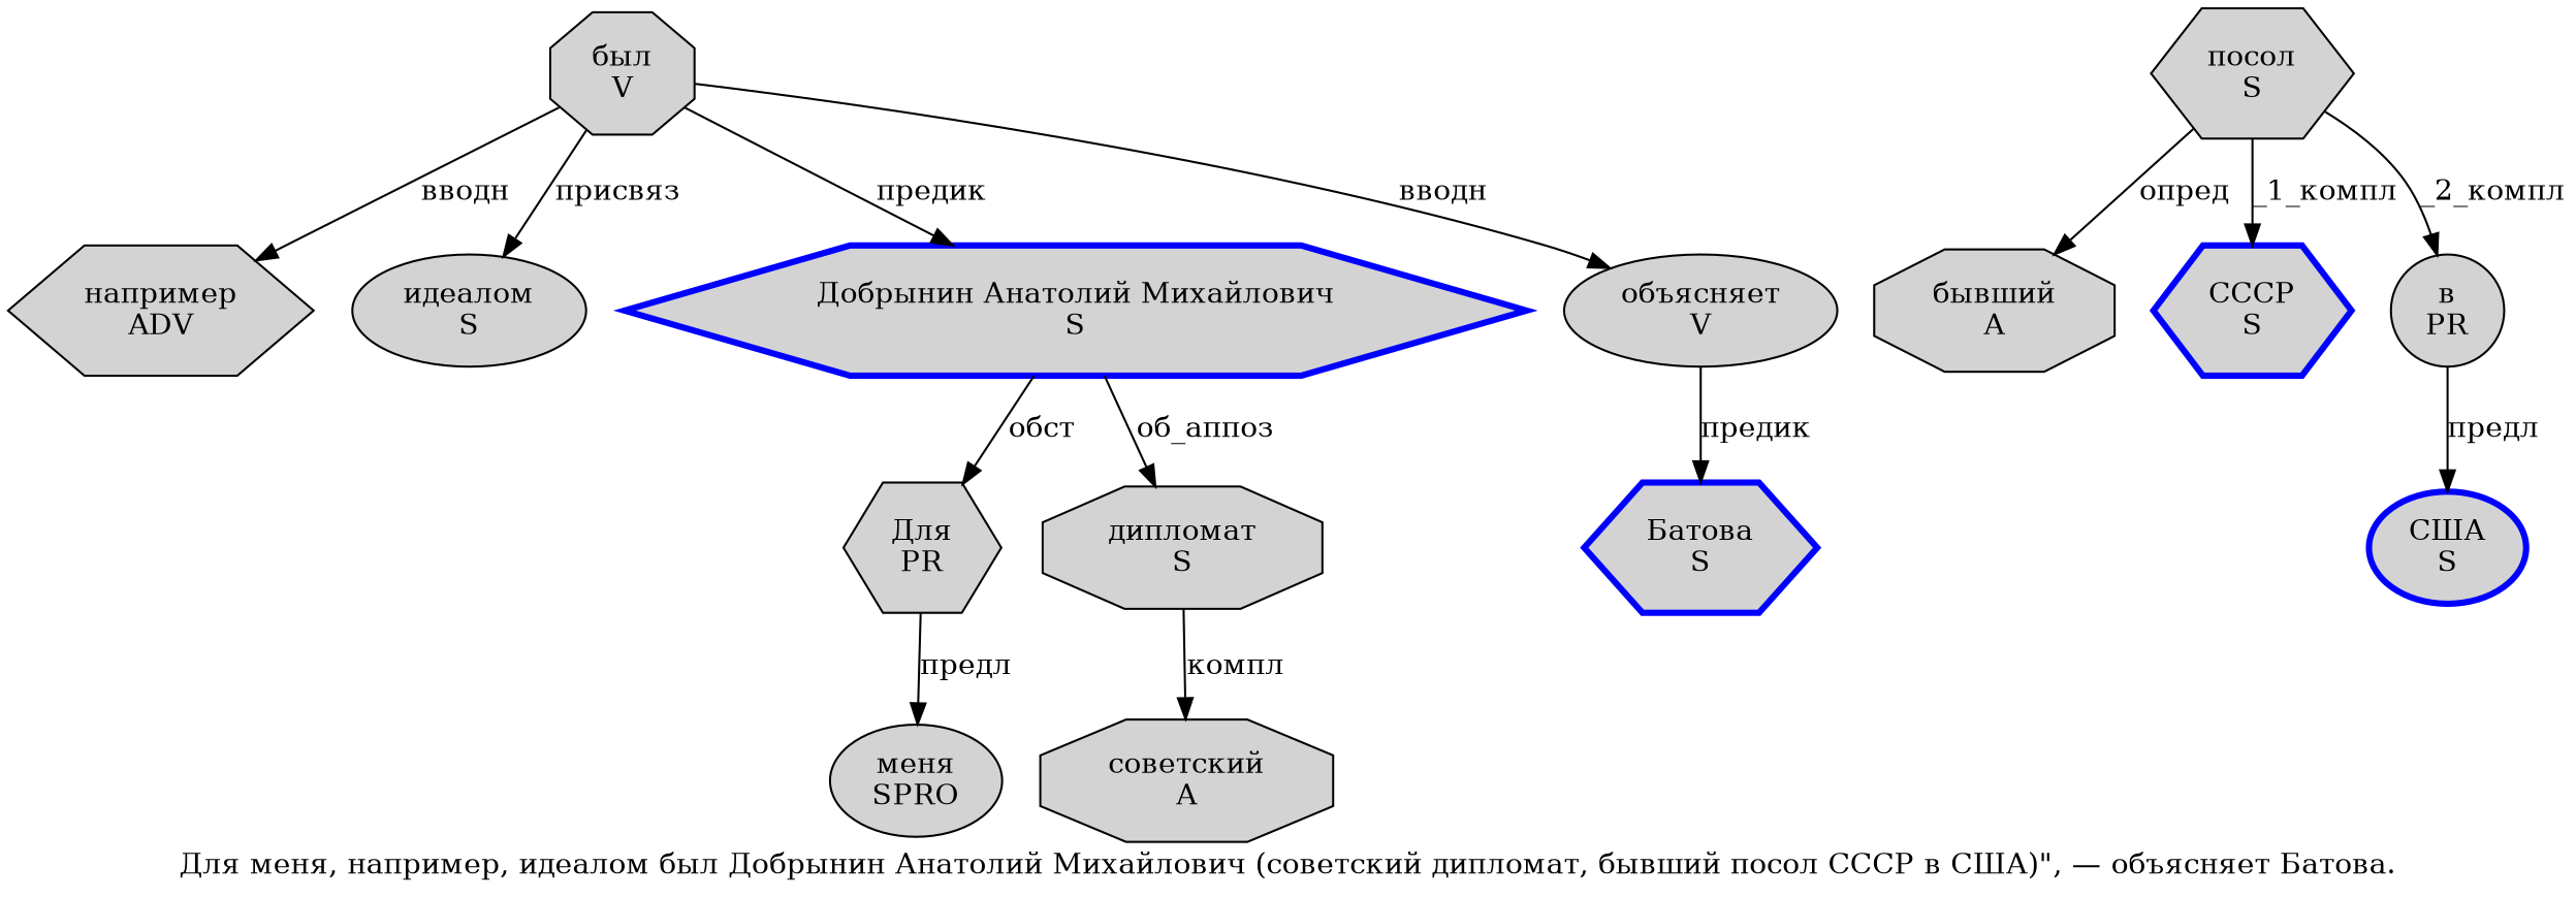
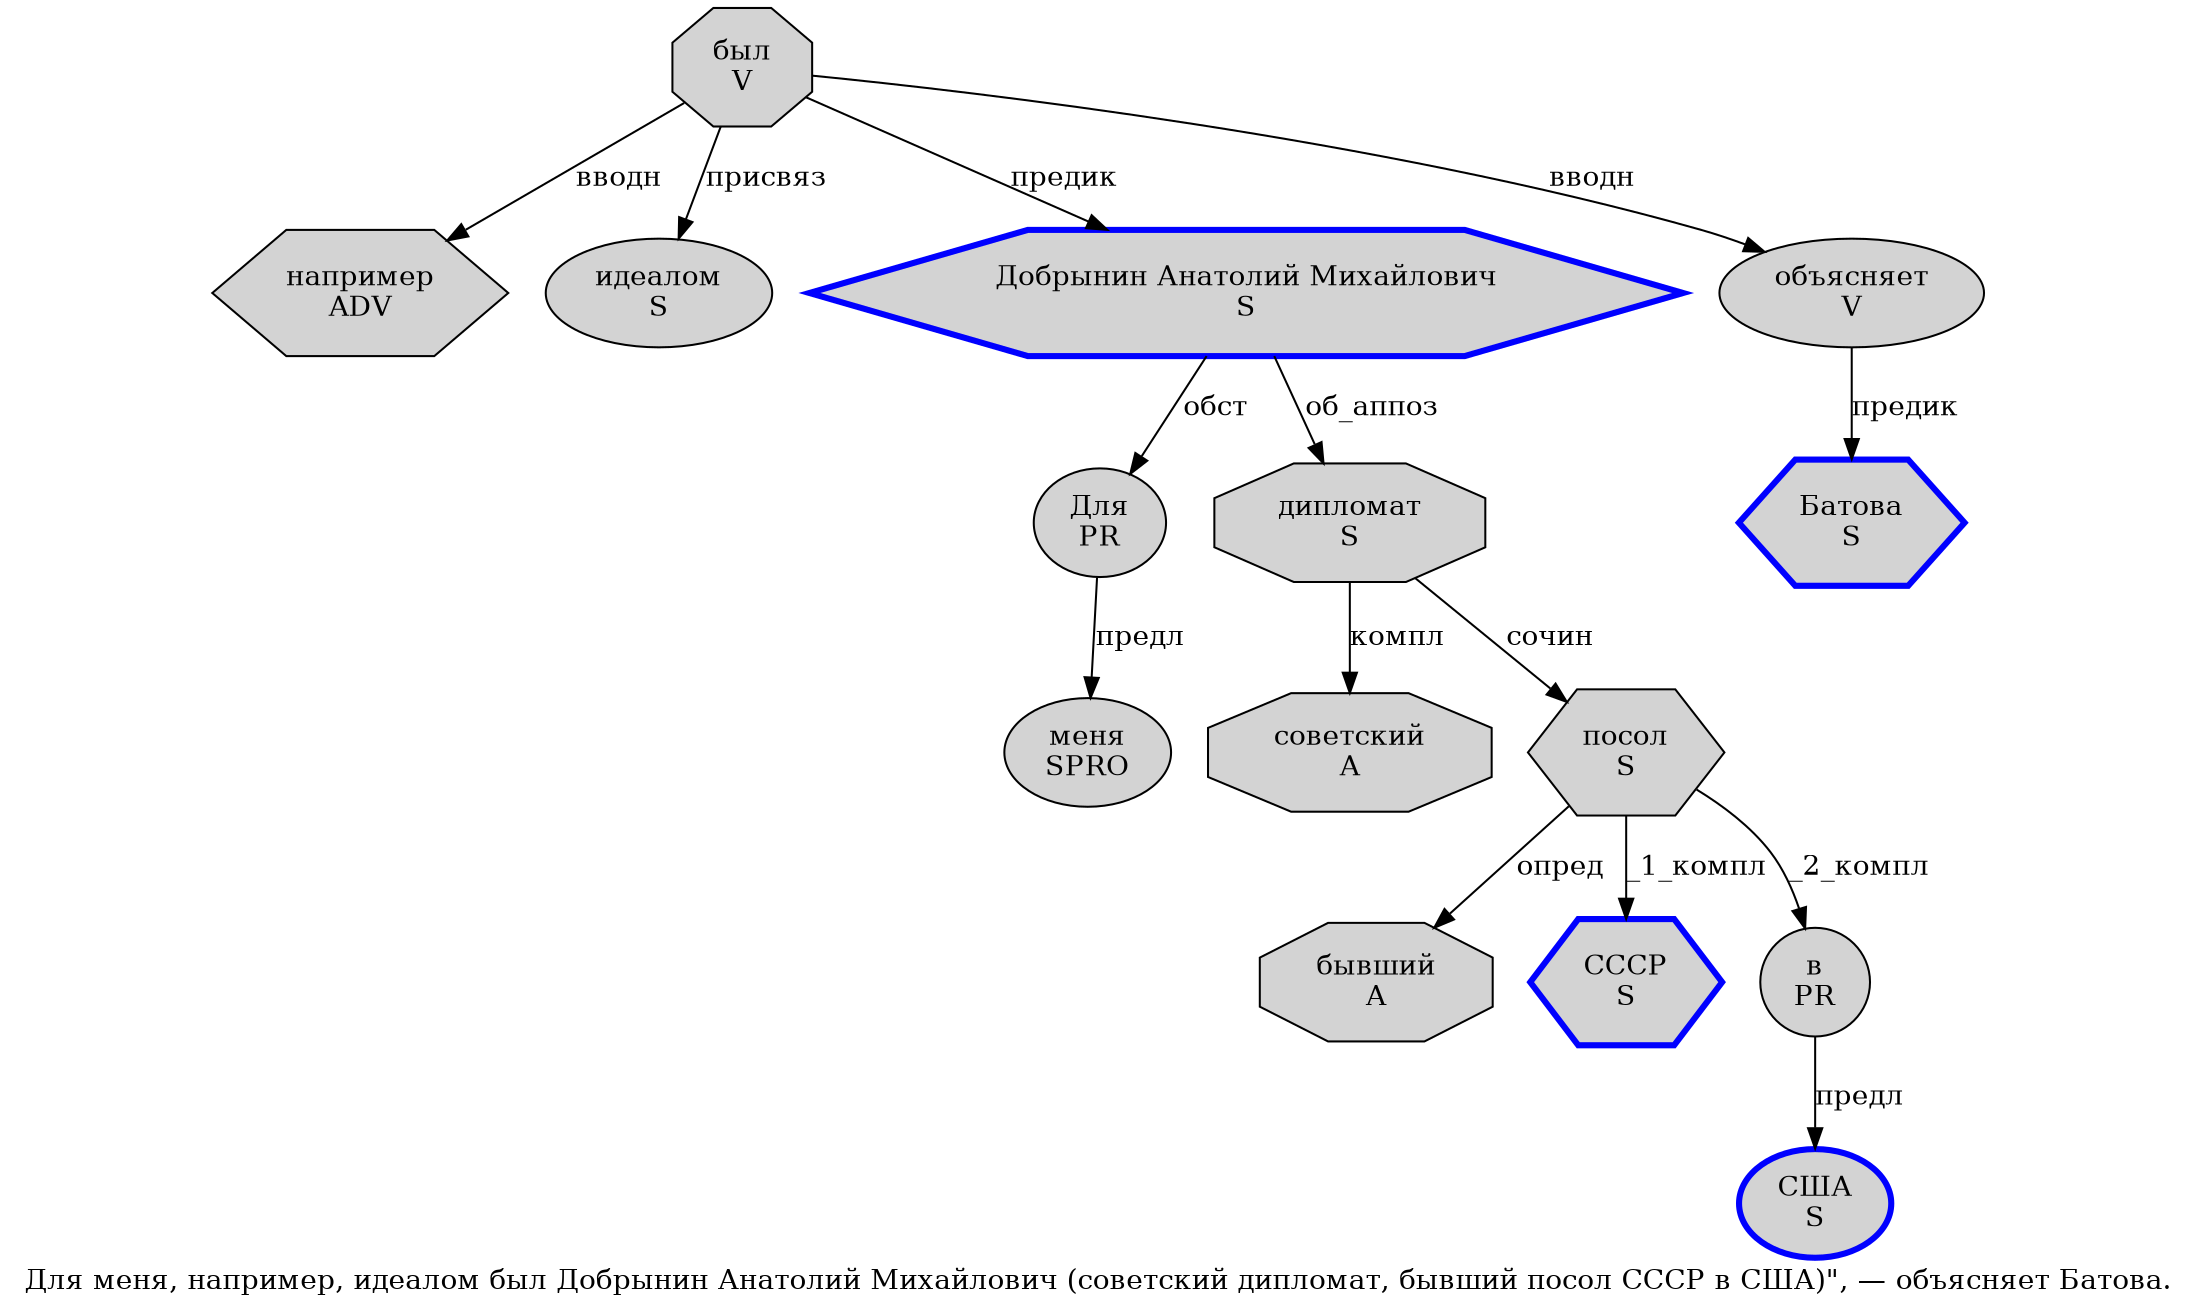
  digraph {
    label="Для меня, например, идеалом был Добрынин Анатолий Михайлович (советский дипломат, бывший посол СССР в США)\", — объясняет Батова."
    node [fillcolor=lightgray penwidth=1 shape=ellipse style=filled]
-   n1 [label="Для\nPR" shape=hexagon]
+   n1 [label="Для\nPR"]
    n2 [label="меня\nSPRO"]
    n3 [label="например\nADV" shape=hexagon]
    n4 [label="идеалом\nS"]
    n5 [label="был\nV" shape=octagon]
    n6 [color=blue label="Добрынин Анатолий Михайлович\nS" penwidth=3 shape=hexagon]
    n7 [label="объясняет\nV"]
    n8 [label="дипломат\nS" shape=octagon]
    n9 [color=blue label="Батова\nS" penwidth=3 shape=hexagon]
    n10 [label="советский\nA" shape=octagon]
    n11 [label="посол\nS" shape=hexagon]
    n12 [label="бывший\nA" shape=octagon]
    n13 [color=blue label="СССР\nS" penwidth=3 shape=hexagon]
    n14 [label="в\nPR"]
    n15 [color=blue label="США\nS" penwidth=3]
    n1 -> n2 [label="предл"]
    n5 -> n3 [label="вводн"]
    n5 -> n4 [label="присвяз"]
    n5 -> n6 [label="предик"]
    n5 -> n7 [label="вводн"]
    n6 -> n1 [label="обст"]
    n6 -> n8 [label="об_аппоз"]
    n7 -> n9 [label="предик"]
    n8 -> n10 [label="компл"]
+   n8 -> n11 [label="сочин"]
    n11 -> n12 [label="опред"]
    n11 -> n13 [label="_1_компл"]
    n11 -> n14 [label="_2_компл"]
    n14 -> n15 [label="предл"]
  }
